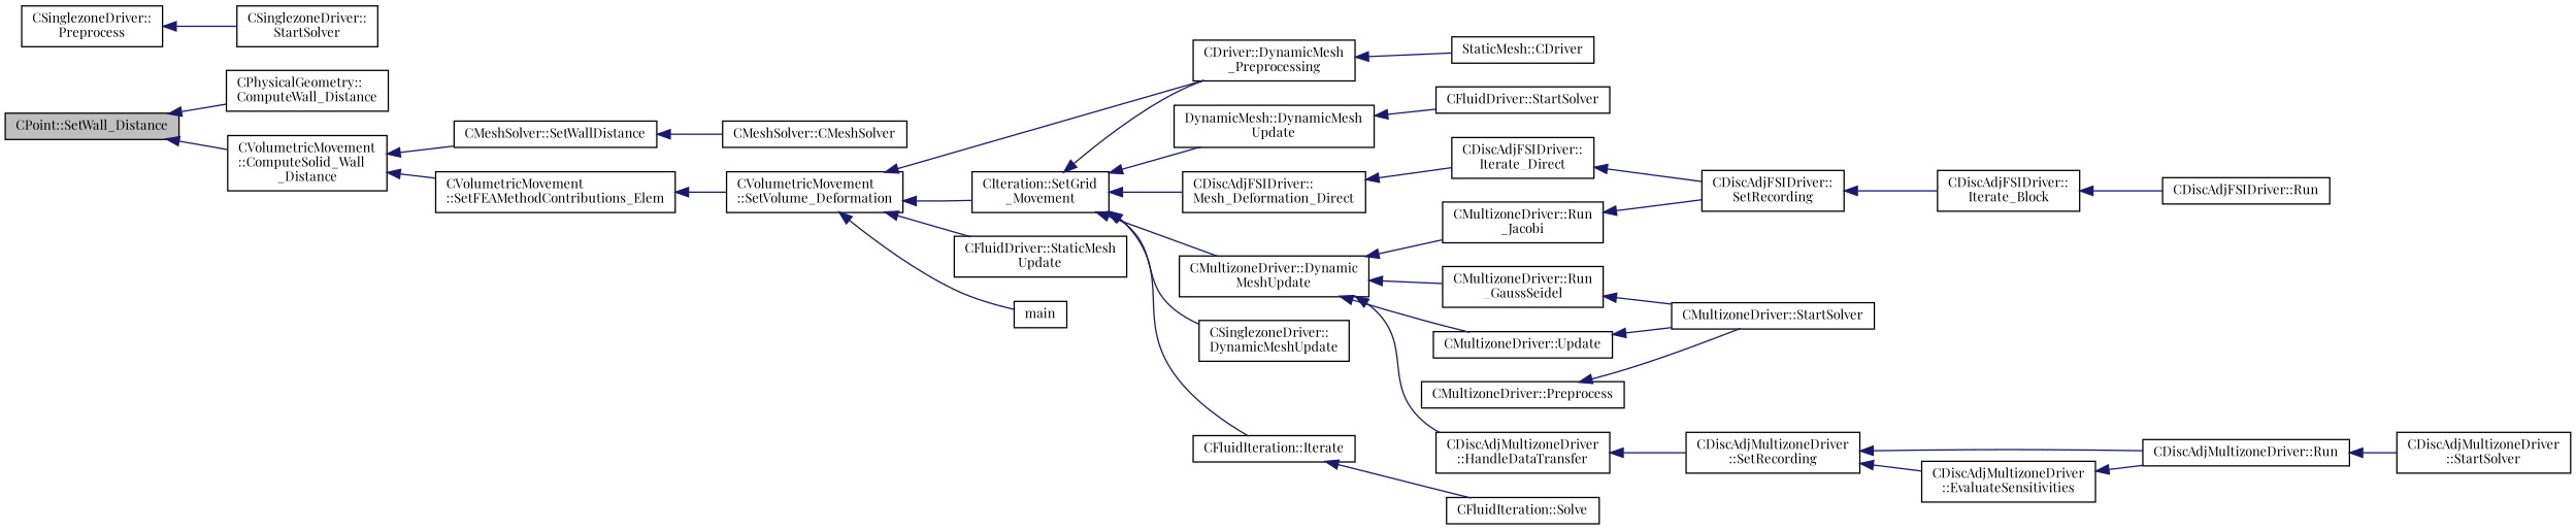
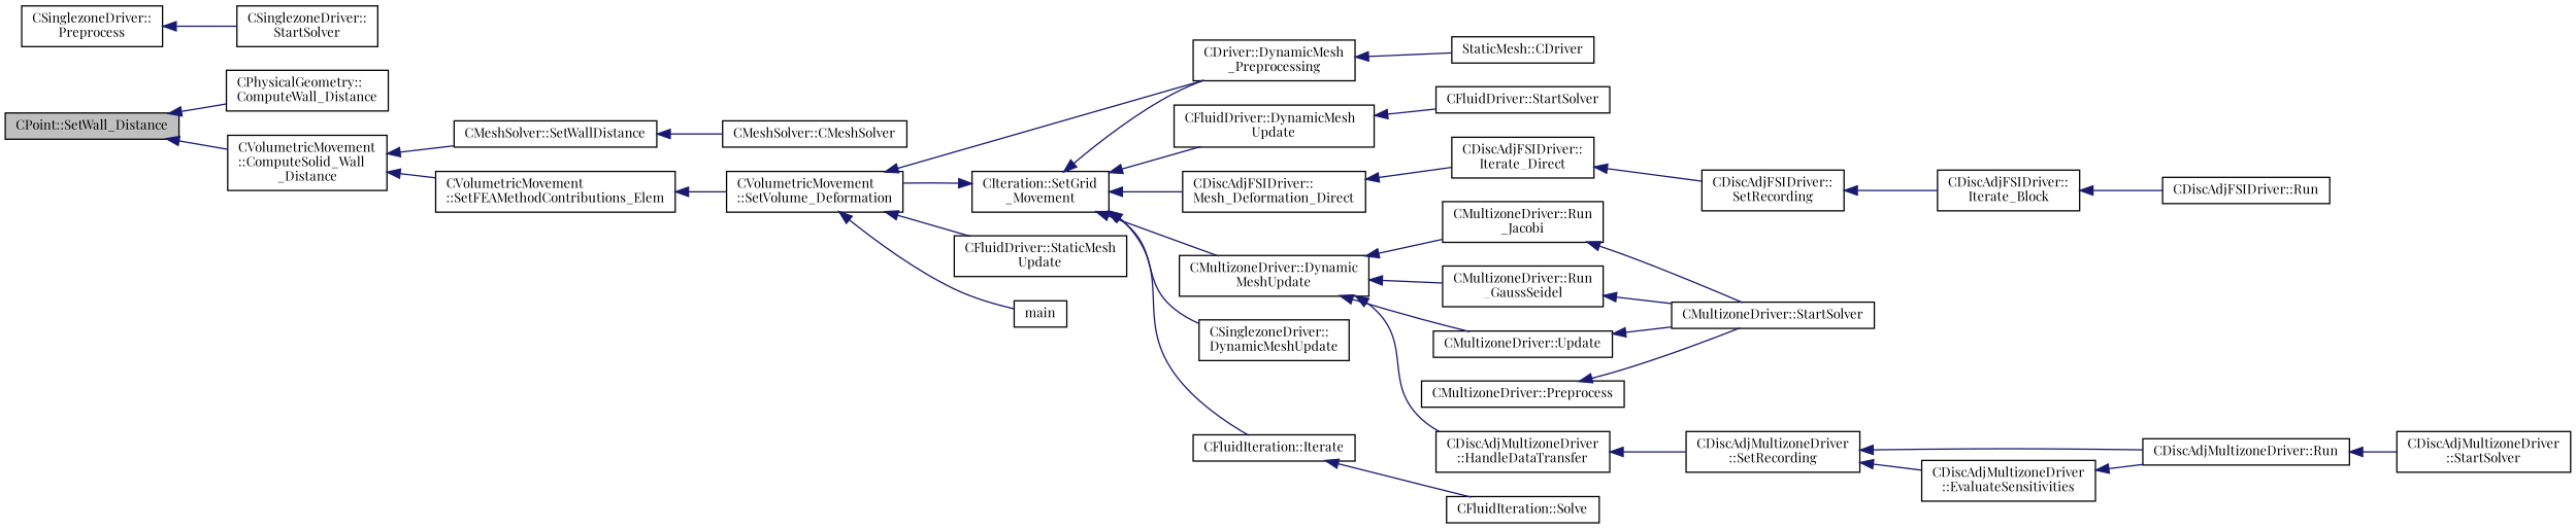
  digraph {
    fontname="Playfair Display"
    rankdir=LR
    node [color=black fillcolor=white fontname="Playfair Display" fontsize=10 shape=record style=filled]
    edge [color=midnightblue dir=back fontname="Playfair Display" fontsize=10 labelfontname=Helvetica labelfontsize=10 style=solid]
    n1 [fillcolor=grey75 fontcolor=black height=0.2 label="CPoint::SetWall_Distance" width=0.4]
    n2 [height=0.2 label="CPhysicalGeometry::\lComputeWall_Distance" width=0.4]
    n3 [height=0.2 label="CVolumetricMovement\l::ComputeSolid_Wall\l_Distance" width=0.4]
    n4 [height=0.2 label="CMeshSolver::SetWallDistance" width=0.4]
    n5 [height=0.2 label="CVolumetricMovement\l::SetFEAMethodContributions_Elem" width=0.4]
    n6 [height=0.2 label="CMeshSolver::CMeshSolver" width=0.4]
    n7 [height=0.2 label="CVolumetricMovement\l::SetVolume_Deformation" width=0.4]
    n8 [height=0.2 label="CDriver::DynamicMesh\l_Preprocessing" width=0.4]
    n9 [height=0.2 label="CIteration::SetGrid\l_Movement" width=0.4]
    n10 [height=0.2 label="CFluidDriver::StaticMesh\lUpdate" width=0.4]
    n11 [height=0.2 label=main width=0.4]
    n12 [height=0.2 label="StaticMesh::CDriver" width=0.4]
-   n13 [height=0.2 label="DynamicMesh::DynamicMesh\lUpdate" width=0.4]
+   n13 [height=0.2 label="CFluidDriver::DynamicMesh\lUpdate" width=0.4]
    n14 [height=0.2 label="CDiscAdjFSIDriver::\lMesh_Deformation_Direct" width=0.4]
    n15 [height=0.2 label="CMultizoneDriver::Dynamic\lMeshUpdate" width=0.4]
    n16 [height=0.2 label="CSinglezoneDriver::\lDynamicMeshUpdate" width=0.4]
    n17 [height=0.2 label="CFluidIteration::Iterate" width=0.4]
    n18 [height=0.2 label="CFluidDriver::StartSolver" width=0.4]
    n19 [height=0.2 label="CDiscAdjFSIDriver::\lIterate_Direct" width=0.4]
    n20 [height=0.2 label="CDiscAdjMultizoneDriver\l::HandleDataTransfer" width=0.4]
    n21 [height=0.2 label="CMultizoneDriver::Run\l_GaussSeidel" width=0.4]
    n22 [height=0.2 label="CMultizoneDriver::Run\l_Jacobi" width=0.4]
    n23 [height=0.2 label="CMultizoneDriver::Update" width=0.4]
    n24 [height=0.2 label="CFluidIteration::Solve" width=0.4]
    n25 [height=0.2 label="CDiscAdjFSIDriver::\lSetRecording" width=0.4]
    n26 [height=0.2 label="CDiscAdjFSIDriver::\lIterate_Block" width=0.4]
    n27 [height=0.2 label="CDiscAdjFSIDriver::Run" width=0.4]
    n28 [height=0.2 label="CDiscAdjMultizoneDriver\l::SetRecording" width=0.4]
    n29 [height=0.2 label="CMultizoneDriver::Preprocess" width=0.4]
    n30 [height=0.2 label="CMultizoneDriver::StartSolver" width=0.4]
    n31 [height=0.2 label="CDiscAdjMultizoneDriver::Run" width=0.4]
    n32 [height=0.2 label="CDiscAdjMultizoneDriver\l::EvaluateSensitivities" width=0.4]
    n33 [height=0.2 label="CDiscAdjMultizoneDriver\l::StartSolver" width=0.4]
    n34 [height=0.2 label="CSinglezoneDriver::\lPreprocess" width=0.4]
    n35 [height=0.2 label="CSinglezoneDriver::\lStartSolver" width=0.4]
    n1 -> n2
    n1 -> n3
    n3 -> n4
    n3 -> n5
    n4 -> n6
    n5 -> n7
    n7 -> n8
-   n7 -> n9
+   n9 -> n7
    n7 -> n10
    n7 -> n11
    n8 -> n12
    n9 -> n8
    n9 -> n13
    n9 -> n14
    n9 -> n15
    n9 -> n16
    n9 -> n17
    n13 -> n18
    n14 -> n19
    n15 -> n20
    n15 -> n21
    n15 -> n22
    n15 -> n23
    n17 -> n24
    n19 -> n25
    n20 -> n28
    n21 -> n30
-   n22 -> n25
+   n22 -> n30
    n23 -> n30
    n25 -> n26
    n26 -> n27
    n28 -> n31
    n28 -> n32
    n29 -> n30
    n31 -> n33
    n32 -> n31
    n34 -> n35
  }
